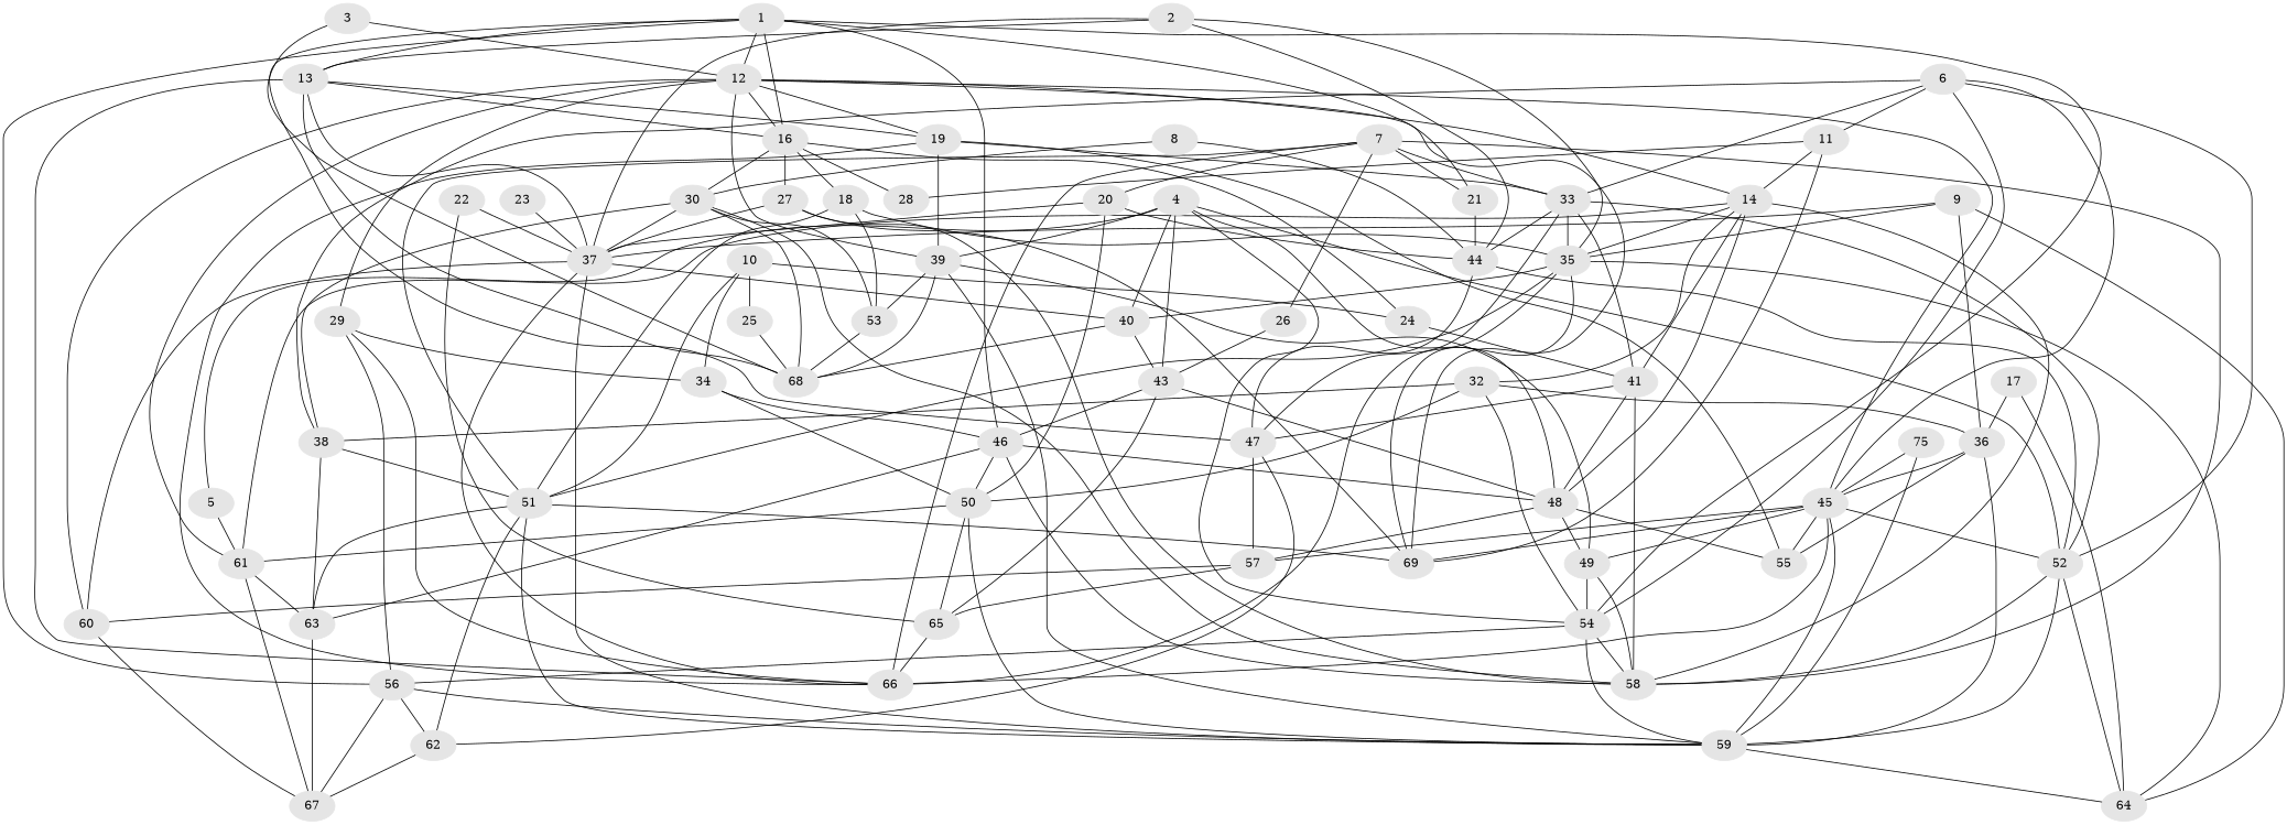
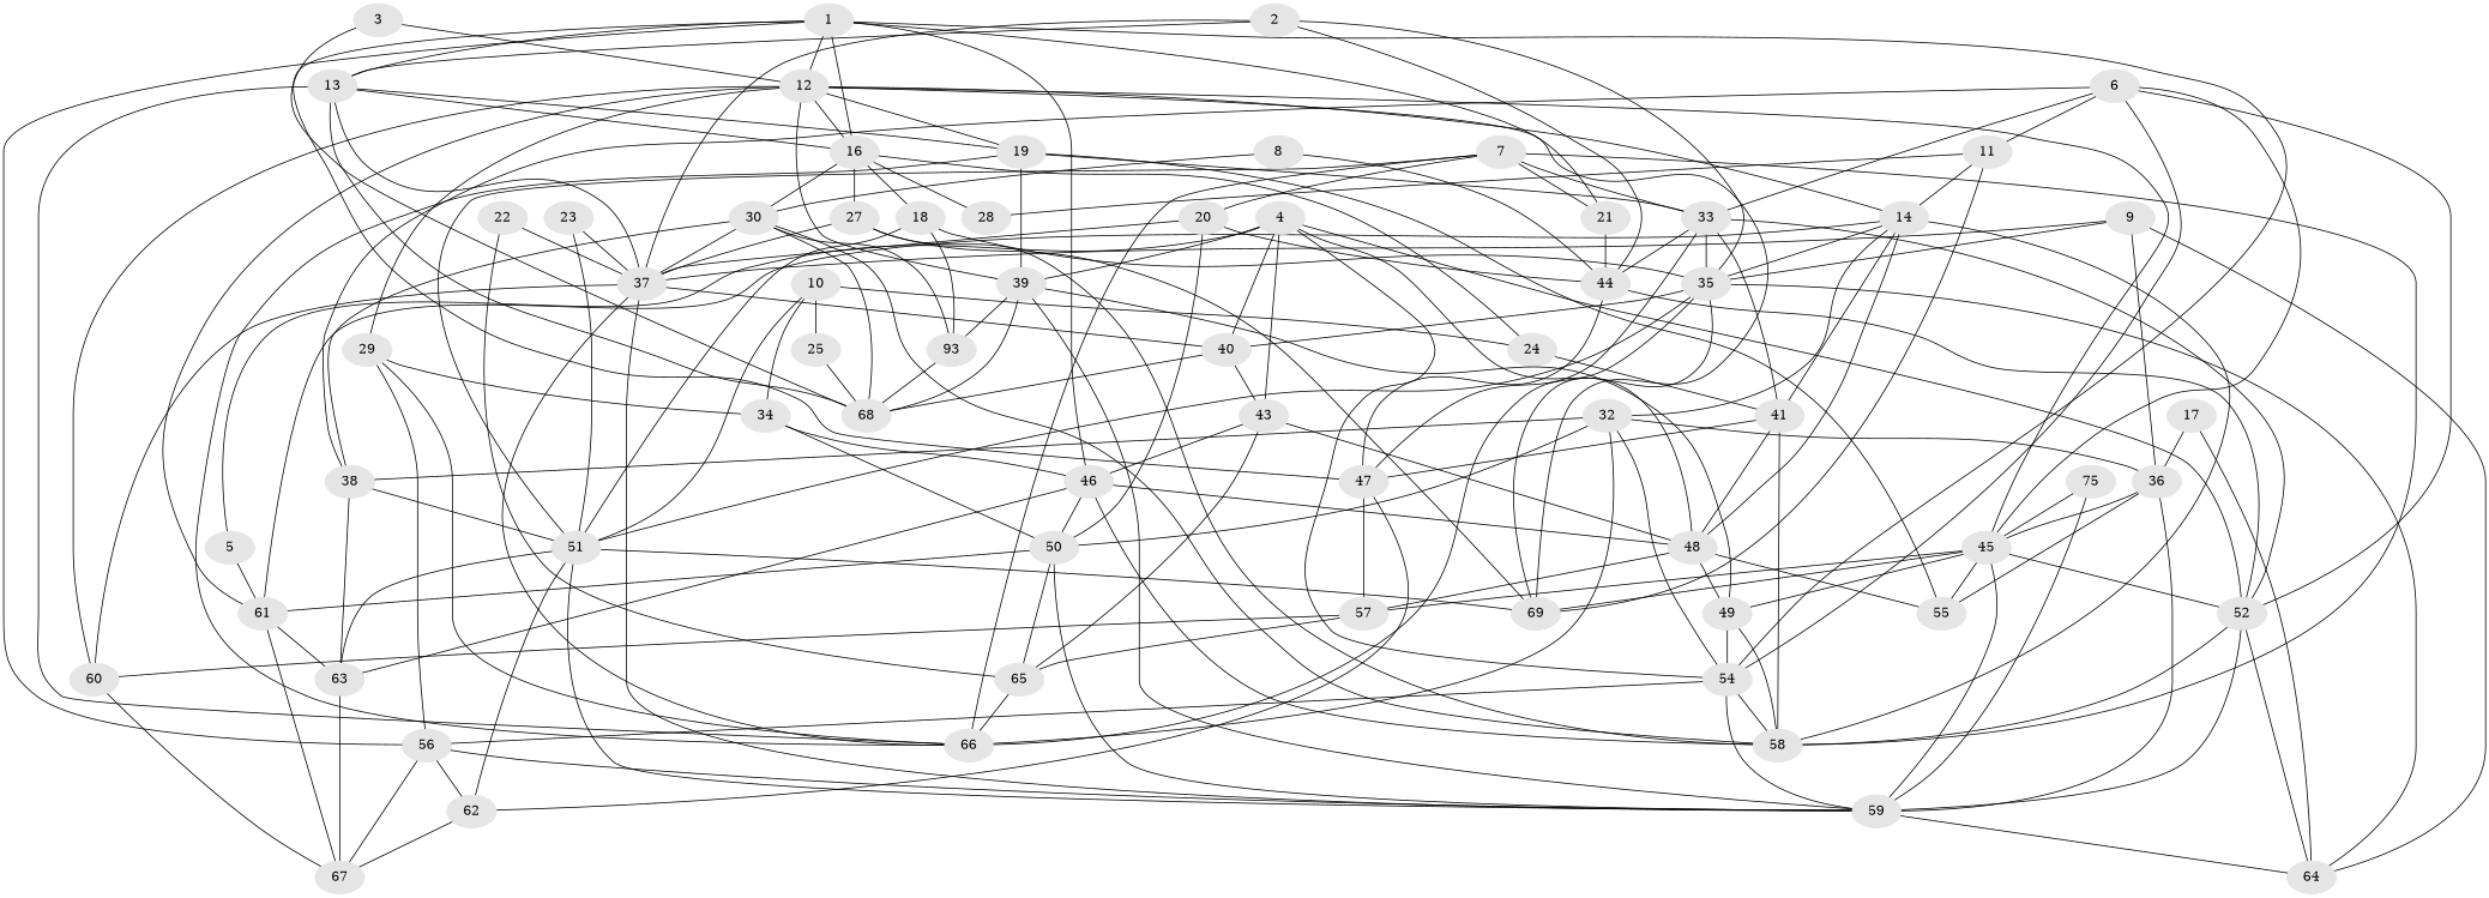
  graph {
    node [color=gray90 style=filled]
    edge [weight=1.0]
    1
    12
    13
    16
    21
    46
    47
    54
    56
    39
    61
    45
    14
    69
    19
    29
    60
    37
    68
    66
    30
    24
    28
    18
    27
    44
    48
    58
    50
    63
    57
    62
    59
    67
    2
    35
    40
    51
    64
    52
    3
    4
    5
    43
-   53
+   53 [label=93]
    49
    65
    55
    6
    11
    33
    38
    41
    7
    20
-   26
    8
    9
    36
    10
    25
    34
    32
    n64 [label=75]
    17
    22
    23
    1 -- 12
    1 -- 13
    1 -- 16
    1 -- 21
    1 -- 46
    1 -- 47
    1 -- 54
    1 -- 56
    12 -- 16
    12 -- 39
    12 -- 61
    12 -- 45
    12 -- 14
    12 -- 69
    12 -- 19
    12 -- 29
    12 -- 60
    13 -- 16
    13 -- 19
    13 -- 37
    13 -- 68
    13 -- 66
    16 -- 30
    16 -- 24
    16 -- 28
    16 -- 18
    16 -- 27
    21 -- 44
    46 -- 48
    46 -- 58
    46 -- 50
    46 -- 63
    47 -- 57
    47 -- 62
    54 -- 56
    54 -- 58
    54 -- 59
    56 -- 62
    56 -- 59
    56 -- 67
    39 -- 68
    39 -- 59
    39 -- 53
    39 -- 49
    61 -- 63
    61 -- 67
    45 -- 69
-   45 -- 66
+   32 -- 66
    45 -- 57
    45 -- 59
    45 -- 52
    45 -- 49
    45 -- 55 [weight=2.0]
    14 -- 61
    14 -- 48
    14 -- 58
    14 -- 35
    14 -- 41
    14 -- 32
    19 -- 39 [weight=2.0]
    19 -- 66
    19 -- 55
    19 -- 33
    29 -- 56
    29 -- 66
    29 -- 34
    60 -- 67
    37 -- 60
    37 -- 66
    37 -- 59
    37 -- 40
    30 -- 37
    30 -- 68
    30 -- 58
    30 -- 53
    30 -- 38
    24 -- 41
    18 -- 35
    18 -- 51
    18 -- 53
    27 -- 69
    27 -- 37
    27 -- 58
    44 -- 47
    44 -- 52
    48 -- 57 [weight=2.0]
    48 -- 49
    48 -- 55
    50 -- 61
    50 -- 59
    50 -- 65
    63 -- 67
    57 -- 60
    57 -- 65
    62 -- 67
    59 -- 64
    2 -- 13
    2 -- 37
    2 -- 44
    2 -- 35
    35 -- 69
    35 -- 66
    35 -- 40
    35 -- 51
    35 -- 64
    40 -- 68 [weight=2.0]
    40 -- 43
    51 -- 69
    51 -- 63
    51 -- 62
    51 -- 59
    52 -- 58
    52 -- 59 [weight=2.0]
    52 -- 64
    3 -- 12
    3 -- 68
    4 -- 54
    4 -- 39
    4 -- 48
    4 -- 40
    4 -- 52
    4 -- 5
    4 -- 43
    5 -- 61
    43 -- 46
    43 -- 48
    43 -- 65
    53 -- 68
    49 -- 54 [weight=2.0]
    49 -- 58
    65 -- 66
    6 -- 54
    6 -- 45
    6 -- 52
    6 -- 11
    6 -- 33
    6 -- 38
    11 -- 14
    11 -- 69
    11 -- 28
    33 -- 47
    33 -- 44
    33 -- 35
    33 -- 52
    33 -- 41
    38 -- 63
    38 -- 51
    41 -- 47
    41 -- 48
    41 -- 58
    7 -- 21
    7 -- 66
    7 -- 58
    7 -- 51
    7 -- 33
    7 -- 20
-   7 -- 26
    20 -- 37
    20 -- 44
    20 -- 50
-   26 -- 43
    8 -- 30
    8 -- 44
    9 -- 37
    9 -- 35
    9 -- 64
    9 -- 36
    36 -- 45
    36 -- 59
    36 -- 55
    10 -- 24
    10 -- 51
    10 -- 25 [weight=2.0]
    10 -- 34
    25 -- 68 [weight=2.0]
    34 -- 46
    34 -- 50
    32 -- 54
    32 -- 50
    32 -- 38
    32 -- 36
    n64 -- 45
    n64 -- 59
    17 -- 64
    17 -- 36
    22 -- 37
    22 -- 65
    23 -- 37
+   23 -- 51
  }
